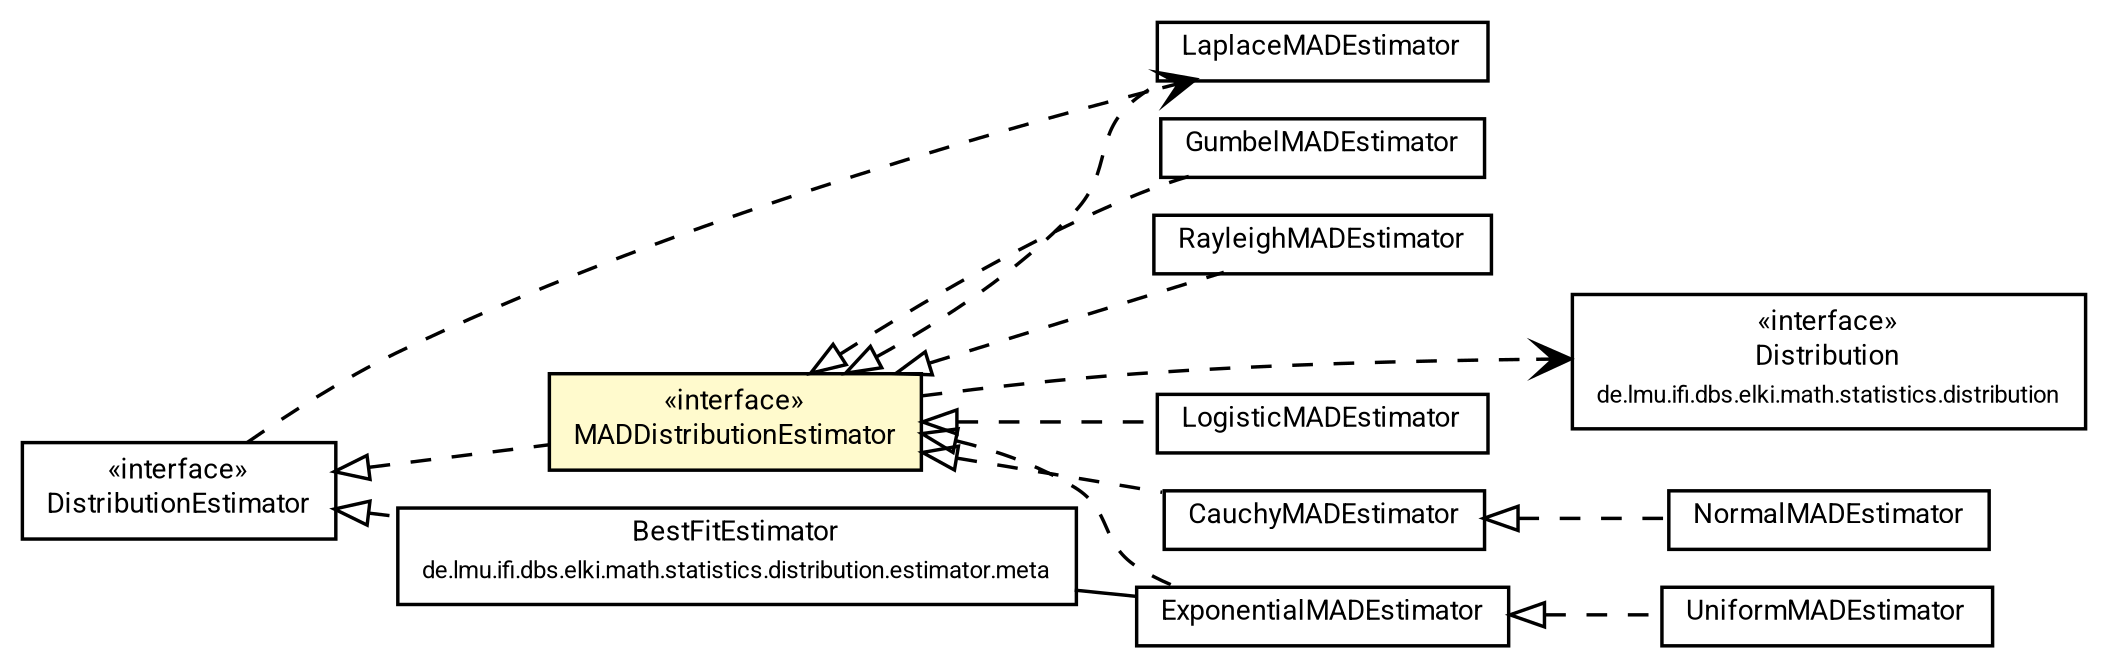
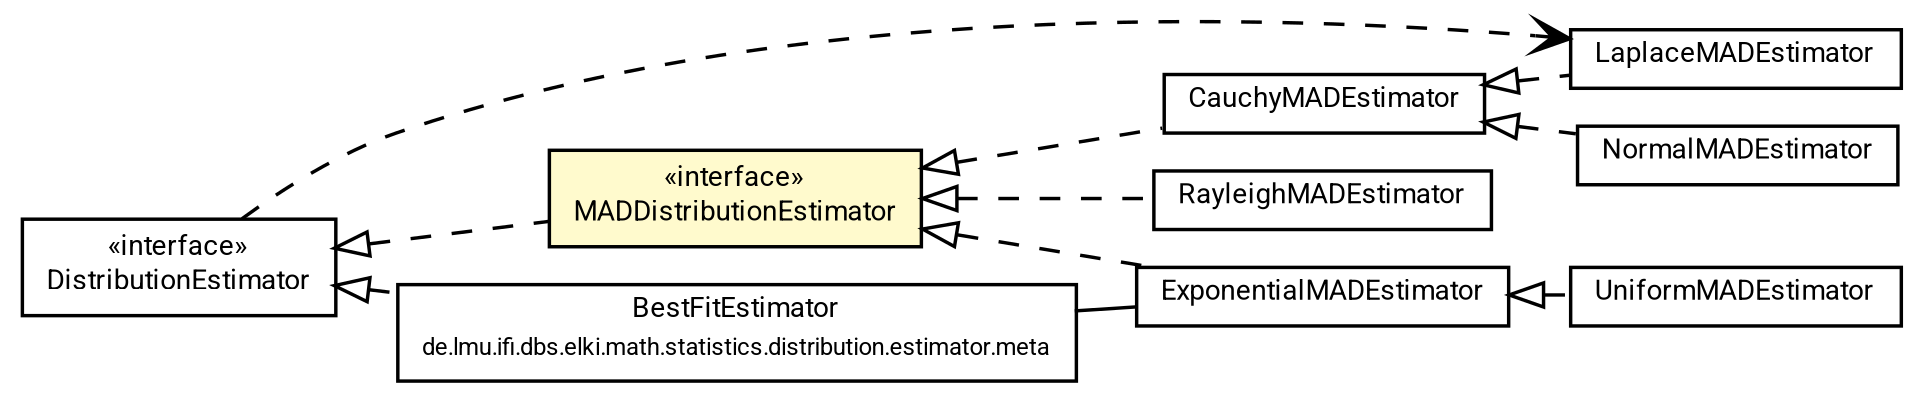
  digraph {
    nodesep=0.15
    rankdir=LR
    ranksep=0.25
    node [fontcolor=black fontname=Roboto fontsize=8 margin=0 shape=plaintext]
    edge [color=black fontname=Roboto fontsize=7 labelfontname=Roboto labelfontsize=7 style=dashed weight=9 arrowtail=empty dir=back]
-   n1 [height=0 label=<<table title="de.lmu.ifi.dbs.elki.math.statistics.distribution.Distribution" border="0" cellborder="1" cellspacing="0" cellpadding="2" href="../Distribution.html" target="_parent"> 		<tr><td><table border="0" cellspacing="0" cellpadding="1"> 		<tr><td align="center" balign="center"> &#171;interface&#187; </td></tr> 		<tr><td align="center" balign="center"> <font face="Roboto">Distribution</font> </td></tr> 		<tr><td align="center" balign="center"> <font face="Roboto" point-size="7.0">de.lmu.ifi.dbs.elki.math.statistics.distribution</font> </td></tr> 		</table></td></tr> 		</table>> width=0]
    n2 [height=0 label=<<table title="de.lmu.ifi.dbs.elki.math.statistics.distribution.estimator.LaplaceMADEstimator" border="0" cellborder="1" cellspacing="0" cellpadding="2" href="LaplaceMADEstimator.html" target="_parent"> 		<tr><td><table border="0" cellspacing="0" cellpadding="1"> 		<tr><td align="center" balign="center"> <font face="Roboto">LaplaceMADEstimator</font> </td></tr> 		</table></td></tr> 		</table>> width=0]
-   n3 [height=0 label=<<table title="de.lmu.ifi.dbs.elki.math.statistics.distribution.estimator.LogisticMADEstimator" border="0" cellborder="1" cellspacing="0" cellpadding="2" href="LogisticMADEstimator.html" target="_parent"> 		<tr><td><table border="0" cellspacing="0" cellpadding="1"> 		<tr><td align="center" balign="center"> <font face="Roboto">LogisticMADEstimator</font> </td></tr> 		</table></td></tr> 		</table>> width=0]
    n4 [height=0 label=<<table title="de.lmu.ifi.dbs.elki.math.statistics.distribution.estimator.DistributionEstimator" border="0" cellborder="1" cellspacing="0" cellpadding="2" href="DistributionEstimator.html" target="_parent"> 		<tr><td><table border="0" cellspacing="0" cellpadding="1"> 		<tr><td align="center" balign="center"> &#171;interface&#187; </td></tr> 		<tr><td align="center" balign="center"> <font face="Roboto">DistributionEstimator</font> </td></tr> 		</table></td></tr> 		</table>> width=0]
    n5 [height=0 label=<<table title="de.lmu.ifi.dbs.elki.math.statistics.distribution.estimator.meta.BestFitEstimator" border="0" cellborder="1" cellspacing="0" cellpadding="2" href="meta/BestFitEstimator.html" target="_parent"> 		<tr><td><table border="0" cellspacing="0" cellpadding="1"> 		<tr><td align="center" balign="center"> <font face="Roboto">BestFitEstimator</font> </td></tr> 		<tr><td align="center" balign="center"> <font face="Roboto" point-size="7.0">de.lmu.ifi.dbs.elki.math.statistics.distribution.estimator.meta</font> </td></tr> 		</table></td></tr> 		</table>> width=0]
    n6 [height=0 label=<<table title="de.lmu.ifi.dbs.elki.math.statistics.distribution.estimator.MADDistributionEstimator" border="0" cellborder="1" cellspacing="0" cellpadding="2" bgcolor="lemonChiffon" href="MADDistributionEstimator.html" target="_parent"> 		<tr><td><table border="0" cellspacing="0" cellpadding="1"> 		<tr><td align="center" balign="center"> &#171;interface&#187; </td></tr> 		<tr><td align="center" balign="center"> <font face="Roboto">MADDistributionEstimator</font> </td></tr> 		</table></td></tr> 		</table>> width=0]
    n7 [height=0 label=<<table title="de.lmu.ifi.dbs.elki.math.statistics.distribution.estimator.ExponentialMADEstimator" border="0" cellborder="1" cellspacing="0" cellpadding="2" href="ExponentialMADEstimator.html" target="_parent"> 		<tr><td><table border="0" cellspacing="0" cellpadding="1"> 		<tr><td align="center" balign="center"> <font face="Roboto">ExponentialMADEstimator</font> </td></tr> 		</table></td></tr> 		</table>> width=0]
    n8 [height=0 label=<<table title="de.lmu.ifi.dbs.elki.math.statistics.distribution.estimator.CauchyMADEstimator" border="0" cellborder="1" cellspacing="0" cellpadding="2" href="CauchyMADEstimator.html" target="_parent"> 		<tr><td><table border="0" cellspacing="0" cellpadding="1"> 		<tr><td align="center" balign="center"> <font face="Roboto">CauchyMADEstimator</font> </td></tr> 		</table></td></tr> 		</table>> width=0]
-   n9 [height=0 label=<<table title="de.lmu.ifi.dbs.elki.math.statistics.distribution.estimator.GumbelMADEstimator" border="0" cellborder="1" cellspacing="0" cellpadding="2" href="GumbelMADEstimator.html" target="_parent"> 		<tr><td><table border="0" cellspacing="0" cellpadding="1"> 		<tr><td align="center" balign="center"> <font face="Roboto">GumbelMADEstimator</font> </td></tr> 		</table></td></tr> 		</table>> width=0]
    n10 [height=0 label=<<table title="de.lmu.ifi.dbs.elki.math.statistics.distribution.estimator.RayleighMADEstimator" border="0" cellborder="1" cellspacing="0" cellpadding="2" href="RayleighMADEstimator.html" target="_parent"> 		<tr><td><table border="0" cellspacing="0" cellpadding="1"> 		<tr><td align="center" balign="center"> <font face="Roboto">RayleighMADEstimator</font> </td></tr> 		</table></td></tr> 		</table>> width=0]
    n11 [height=0 label=<<table title="de.lmu.ifi.dbs.elki.math.statistics.distribution.estimator.NormalMADEstimator" border="0" cellborder="1" cellspacing="0" cellpadding="2" href="NormalMADEstimator.html" target="_parent"> 		<tr><td><table border="0" cellspacing="0" cellpadding="1"> 		<tr><td align="center" balign="center"> <font face="Roboto">NormalMADEstimator</font> </td></tr> 		</table></td></tr> 		</table>> width=0]
    n12 [height=0 label=<<table title="de.lmu.ifi.dbs.elki.math.statistics.distribution.estimator.UniformMADEstimator" border="0" cellborder="1" cellspacing="0" cellpadding="2" href="UniformMADEstimator.html" target="_parent"> 		<tr><td><table border="0" cellspacing="0" cellpadding="1"> 		<tr><td align="center" balign="center"> <font face="Roboto">UniformMADEstimator</font> </td></tr> 		</table></td></tr> 		</table>> width=0]
    n4 -> n2 [arrowhead=open weight=0 arrowtail="" dir=""]
    n4 -> n5
    n4 -> n6
    n5 -> n7 [arrowhead=none weight=2 style="" arrowtail="" dir=""]
-   n6 -> n1 [arrowhead=open weight=0 arrowtail="" dir=""]
-   n6 -> n2
-   n6 -> n3
+   n8 -> n2
    n6 -> n7
    n6 -> n8
-   n6 -> n9
    n6 -> n10
    n7 -> n12
    n8 -> n11
  }
